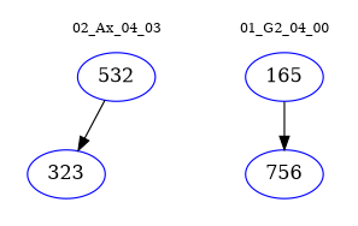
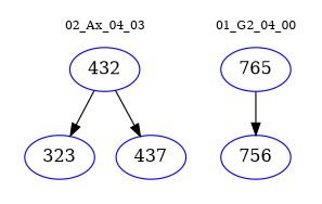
  digraph {
    node [color=blue]
    edge [color=black]
-   n1 [label=532]
+   n1 [label=432]
    n2 [label=323]
-   n4 [label=165]
+   n3 [label=437]
+   n4 [label=765]
    n5 [label=756]
    subgraph cluster_1 {
      color=white
      fontsize=10
      label="02_Ax_04_03"
      n1
      n2
+     n3
    }
    subgraph cluster_2 {
      color=white
      fontsize=10
      label="01_G2_04_00"
      n4
      n5
    }
    n1 -> n2
+   n1 -> n3
    n4 -> n5
  }
